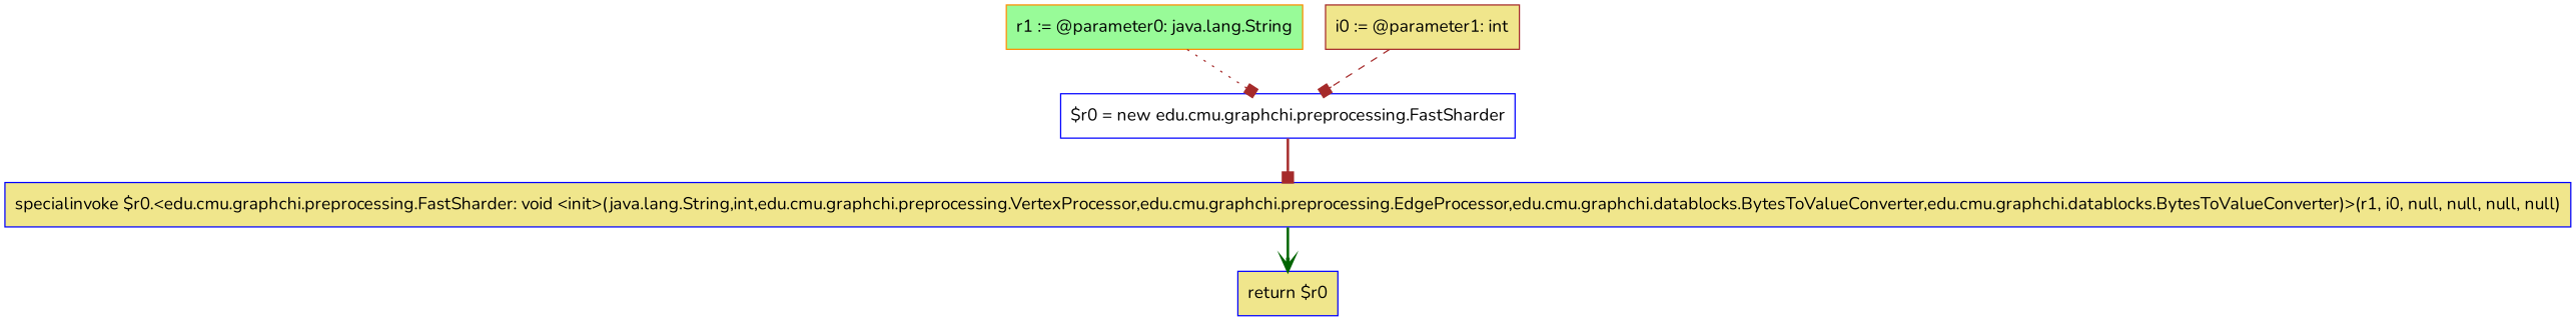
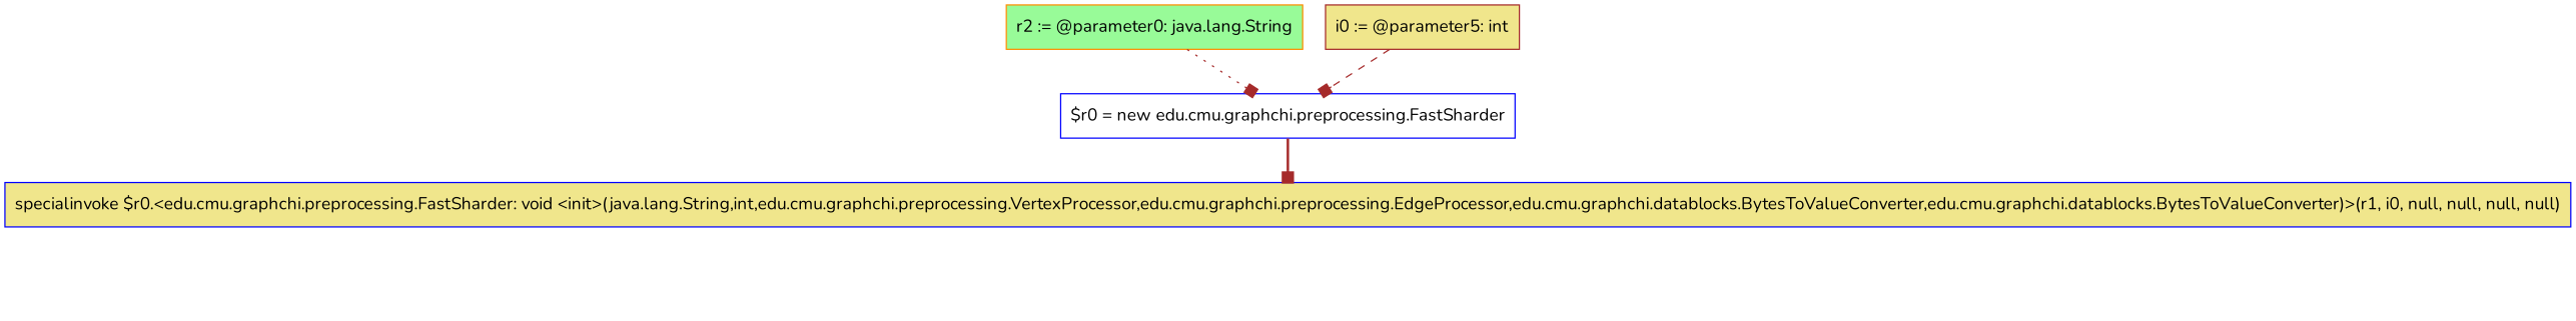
  digraph {
    fontname=Nunito
    node [color=blue fillcolor=khaki fontname=Nunito shape=box style=filled]
    edge [arrowhead=box color=brown fontname=Nunito style=bold]
-   "r1 := @parameter0: java.lang.String" [color=darkorange fillcolor=palegreen]
+   "r1 := @parameter0: java.lang.String" [color=darkorange fillcolor=palegreen label="r2 := @parameter0: java.lang.String"]
    "$r0 = new edu.cmu.graphchi.preprocessing.FastSharder" [fillcolor=white]
-   "i0 := @parameter1: int" [color=brown]
+   "i0 := @parameter1: int" [color=brown label="i0 := @parameter5: int"]
    "specialinvoke $r0.<edu.cmu.graphchi.preprocessing.FastSharder: void <init>(java.lang.String,int,edu.cmu.graphchi.preprocessing.VertexProcessor,edu.cmu.graphchi.preprocessing.EdgeProcessor,edu.cmu.graphchi.datablocks.BytesToValueConverter,edu.cmu.graphchi.datablocks.BytesToValueConverter)>(r1, i0, null, null, null, null)"
-   "return $r0"
    "r1 := @parameter0: java.lang.String" -> "$r0 = new edu.cmu.graphchi.preprocessing.FastSharder" [style=dotted]
    "$r0 = new edu.cmu.graphchi.preprocessing.FastSharder" -> "specialinvoke $r0.<edu.cmu.graphchi.preprocessing.FastSharder: void <init>(java.lang.String,int,edu.cmu.graphchi.preprocessing.VertexProcessor,edu.cmu.graphchi.preprocessing.EdgeProcessor,edu.cmu.graphchi.datablocks.BytesToValueConverter,edu.cmu.graphchi.datablocks.BytesToValueConverter)>(r1, i0, null, null, null, null)"
    "i0 := @parameter1: int" -> "$r0 = new edu.cmu.graphchi.preprocessing.FastSharder" [style=dashed]
-   "specialinvoke $r0.<edu.cmu.graphchi.preprocessing.FastSharder: void <init>(java.lang.String,int,edu.cmu.graphchi.preprocessing.VertexProcessor,edu.cmu.graphchi.preprocessing.EdgeProcessor,edu.cmu.graphchi.datablocks.BytesToValueConverter,edu.cmu.graphchi.datablocks.BytesToValueConverter)>(r1, i0, null, null, null, null)" -> "return $r0" [arrowhead=vee color=darkgreen]
  }
